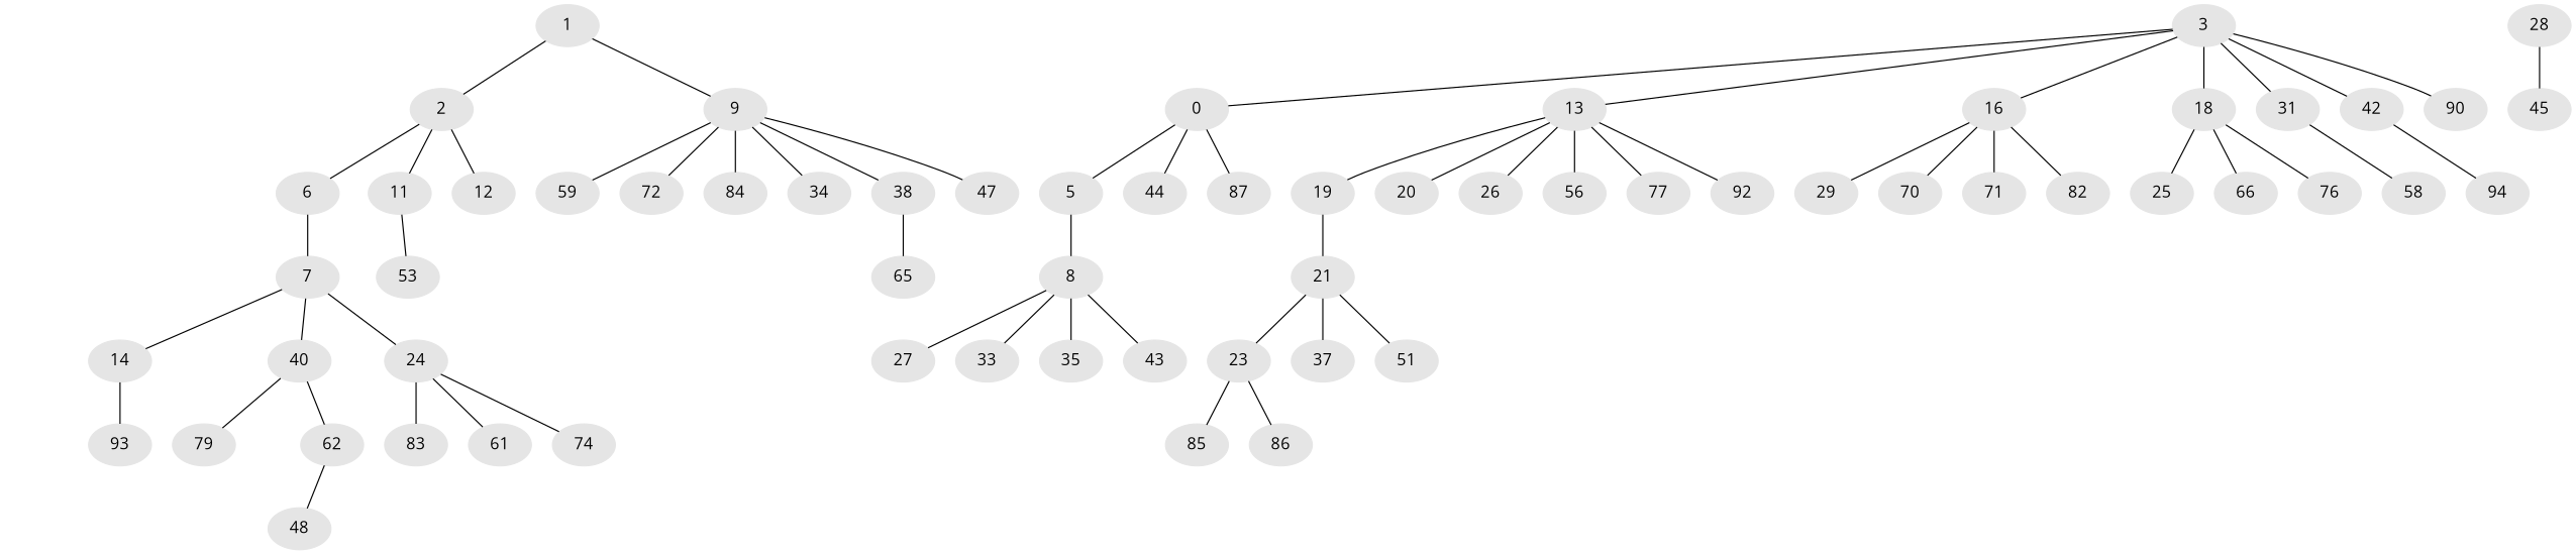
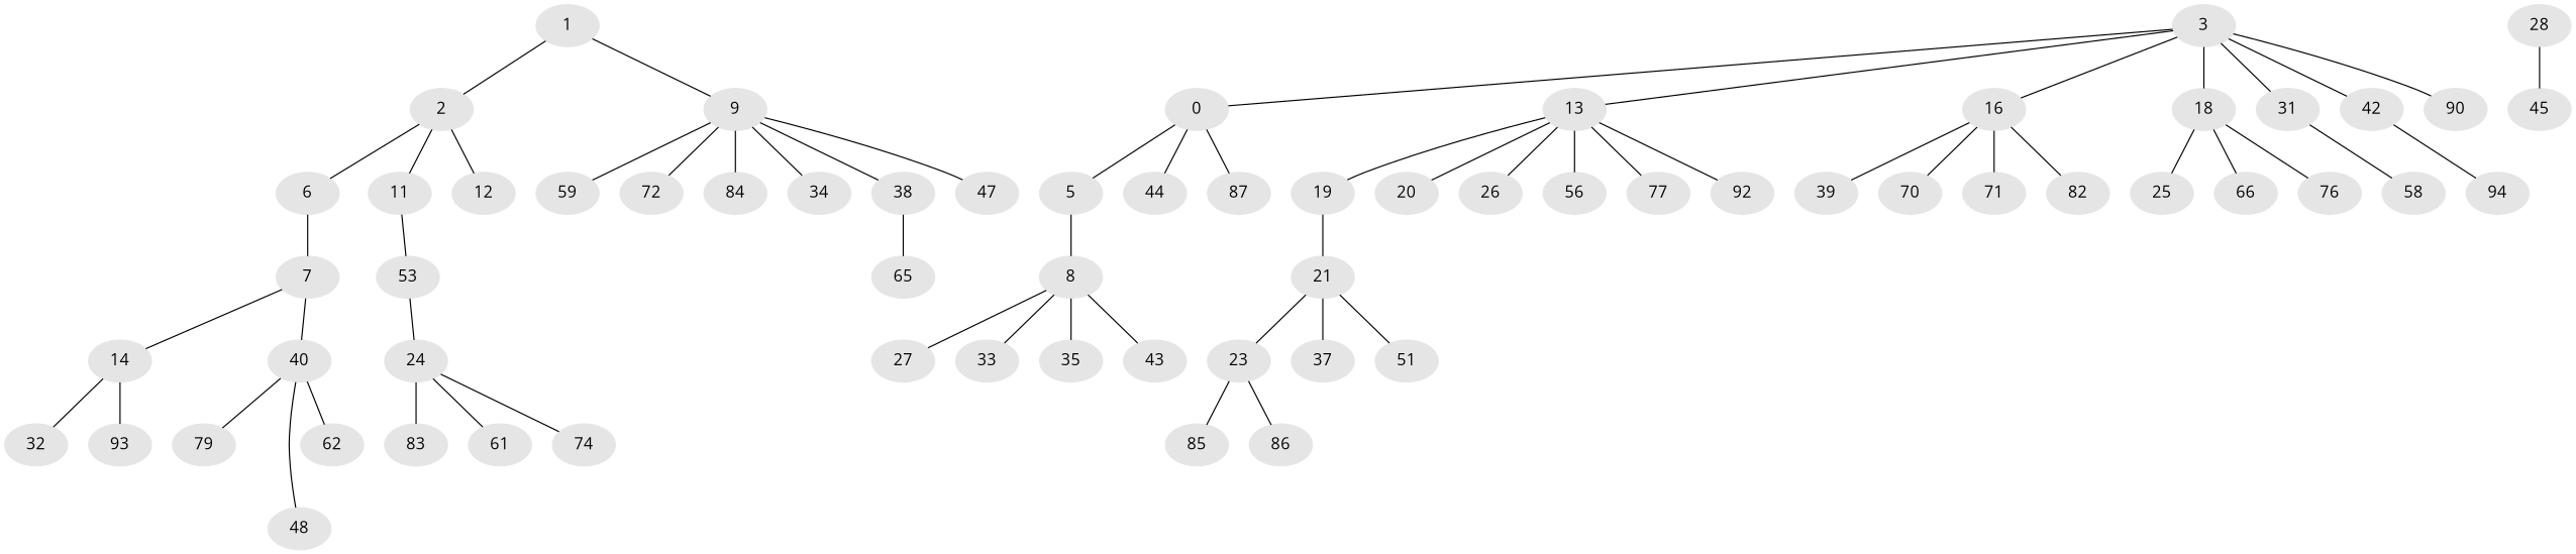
  graph {
    fontname="Open Sans"
    node [color=gray90 fontname="Open Sans" style=filled]
    edge [fontname="Open Sans"]
    1 [super="+30"]
    2
    9 [super="+14"]
    6
    11 [super="+78"]
    12 [super="+67"]
    34 [super="+91"]
    38 [super="+54"]
    47
    59
    72
    84
    3 [super="+10"]
    n14 [label=0 super="+31"]
    13 [super="+63"]
    16 [super="+49"]
    18 [super="+52"]
    n18 [label=31 super="+41"]
    42 [super="+73"]
    90
    7 [super="+69"]
    53
    5
    44
    87 [super="+96"]
    19
    20
    26
    56
    77 [super="+81"]
    92
-   29 [super="+60"]
+   29 [super="+60" label=39]
    70
    71 [super="+95"]
    82 [super="+88"]
    25
    66
    76
    58
    94
    8 [super="+22"]
    27 [super="+80"]
    33
    35
    43
    n46 [label=14 super="+64"]
    24 [super="+50"]
    40 [super="+57"]
+   32 [super="+46"]
    93
    61
    74 [super="+97"]
    83
    48 [super="+75"]
    62
    79
    65
    21 [super="+68"]
    23 [super="+55"]
    37
    51
    85
    86 [super="+89"]
    28 [super="+36"]
    45
    1 -- 2
    1 -- 9
    2 -- 6
    2 -- 11
    2 -- 12
    9 -- 34
    9 -- 38
    9 -- 47
    9 -- 59
    9 -- 72
    9 -- 84
    6 -- 7
    11 -- 53
    38 -- 65
    3 -- n14
    3 -- 13
    3 -- 16
    3 -- 18
    3 -- n18
    3 -- 42
    3 -- 90
    n14 -- 5
    n14 -- 44
    n14 -- 87
    13 -- 19
    13 -- 20
    13 -- 26
    13 -- 56
    13 -- 77
    13 -- 92
    16 -- 29
    16 -- 70
    16 -- 71
    16 -- 82
    18 -- 25
    18 -- 66
    18 -- 76
    n18 -- 58
    42 -- 94
    7 -- n46
-   7 -- 24
+   53 -- 24
    7 -- 40
    5 -- 8
    19 -- 21
    8 -- 27
    8 -- 33
    8 -- 35
    8 -- 43
+   n46 -- 32
    n46 -- 93
    24 -- 61
    24 -- 74
    24 -- 83
-   62 -- 48
+   40 -- 48
    40 -- 62
    40 -- 79
    21 -- 23
    21 -- 37
    21 -- 51
    23 -- 85
    23 -- 86
    28 -- 45
  }
